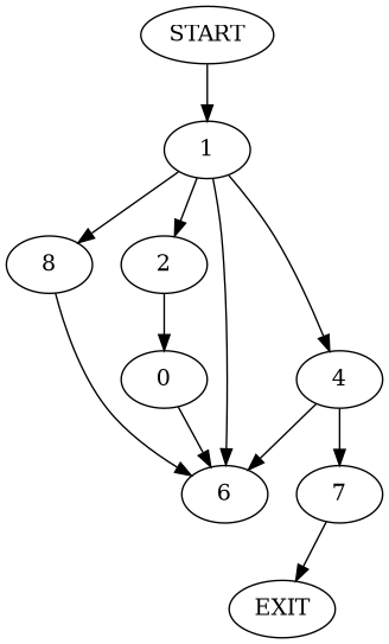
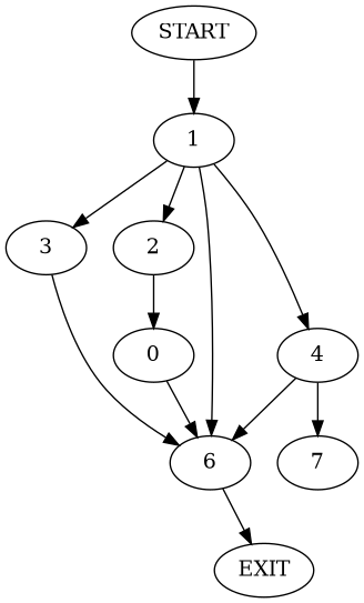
  digraph {
    n1 [label=START]
    1
    2
-   3 [label=8]
+   3
    4
    6
    n7 [label=0]
    7
    n9 [label=EXIT]
    n1 -> 1
    1 -> 2
    1 -> 3
    1 -> 4
    1 -> 6
    2 -> n7
    3 -> 6
    4 -> 6
    4 -> 7
-   7 -> n9
+   6 -> n9
    n7 -> 6
  }
